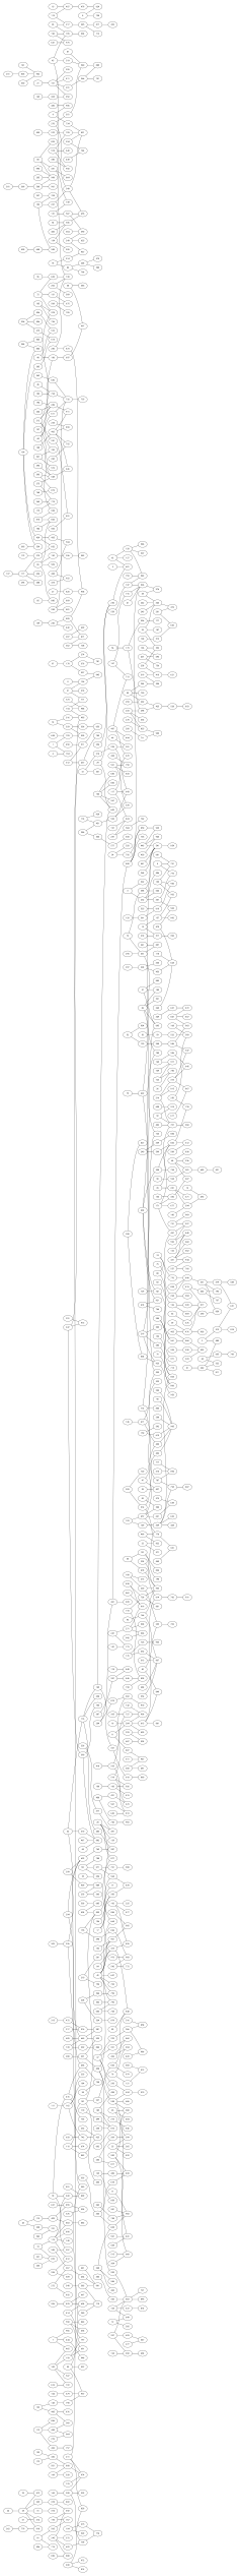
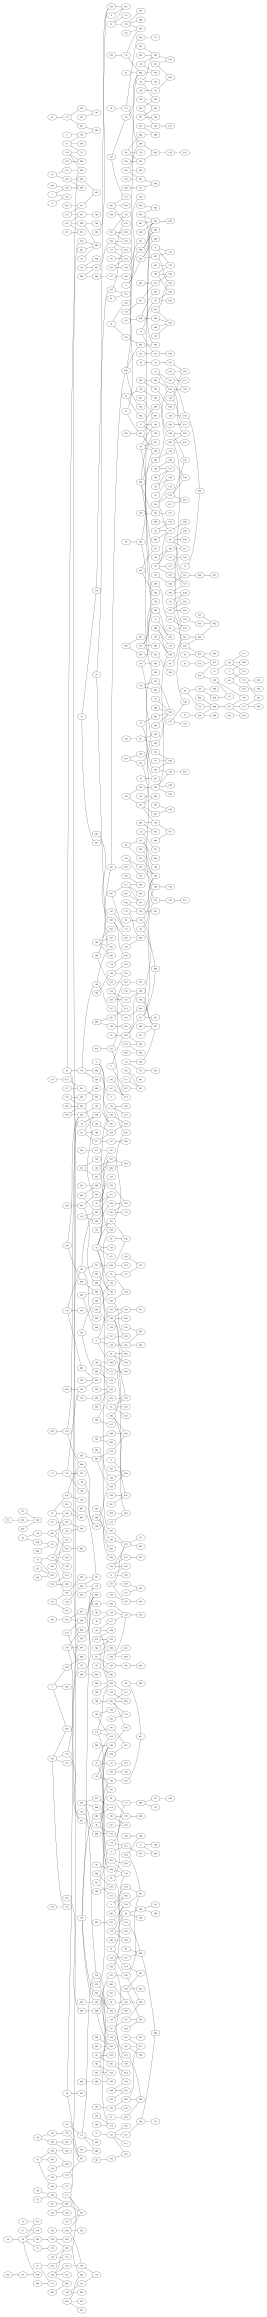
  graph {
    fontname="Roboto Condensed"
    rankdir=LR
    node [fontname="Roboto Condensed"]
    edge [fontname="Roboto Condensed"]
    0
    136
    945
    1
    703
    764
    909
    2
    480
    513
    651
    818
    3
    252
    532
    307
    486
    644
    4
    776
    791
    5
    601
    6
    7
    444
    465
    966
    948
    8
    624
    738
    9
    734
    906
    831
    10
    407
    479
    11
    284
    807
    938
    439
    613
    947
    12
    505
    649
    13
    492
    14
    316
    329
    495
    336
    15
    157
    517
    892
    932
    993
    16
    17
    77
    350
    878
    18
    83
    914
    248
    798
    967
    19
    113
    870
    630
    740
    812
    863
    890
    20
    129
    491
    664
    877
    21
    101
    231
    355
    411
    952
    22
    571
    822
    23
    412
    24
    28
    51
    314
    325
    918
    25
    265
    399
    432
    26
    786
    27
    820
    958
    374
    378
    29
    256
    600
    30
    191
    478
    198
    836
    955
    31
    318
    771
    32
    116
    370
    545
    140
    358
    483
    882
    806
    33
    187
    346
    552
    473
    34
    520
    792
    850
    35
    281
    606
    394
    671
    739
    612
    36
    217
    705
    345
    994
    37
    222
    293
    321
    498
    266
    634
    460
    38
    976
    39
    476
    977
    903
    40
    255
    849
    702
    41
    936
    42
    413
    657
    763
    796
    799
    901
    848
    835
    905
    43
    115
    338
    403
    701
    44
    289
    611
    954
    911
    732
    45
    519
    743
    540
    46
    724
    47
    427
    493
    985
    48
    186
    510
    697
    49
    591
    50
    59
    522
    52
    125
    904
    348
    53
    54
    556
    655
    55
    354
    56
    179
    298
    596
    57
    189
    780
    885
    58
    585
    997
    583
    60
    561
    868
    61
    214
    551
    239
    62
    127
    128
    507
    586
    943
    63
    676
    64
    322
    635
    783
    65
    404
    980
    66
    130
    509
    826
    880
    536
    67
    68
    236
    581
    607
    838
    689
    69
    70
    866
    71
    960
    72
    131
    669
    978
    675
    73
    388
    661
    541
    695
    897
    74
    126
    770
    869
    920
    898
    75
    234
    984
    76
    121
    654
    912
    78
    357
    416
    466
    733
    899
    79
    422
    555
    80
    381
    823
    999
    749
    864
    81
    565
    719
    767
    82
    500
    579
    580
    84
    85
    86
    521
    726
    87
    889
    88
    872
    89
    90
    91
    282
    811
    92
    707
    915
    968
    93
    166
    837
    94
    758
    95
    907
    957
    96
    97
    178
    274
    937
    98
    524
    99
    244
    292
    730
    504
    425
    100
    193
    537
    722
    691
    797
    366
    102
    237
    704
    949
    549
    103
    149
    457
    339
    490
    631
    778
    104
    215
    529
    774
    105
    736
    106
    564
    107
    177
    279
    626
    688
    108
    183
    415
    926
    109
    385
    424
    554
    615
    852
    435
    110
    181
    674
    842
    455
    227
    406
    925
    111
    162
    184
    223
    742
    112
    433
    445
    896
    757
    964
    560
    883
    114
    451
    928
    533
    855
    327
    987
    117
    643
    670
    824
    118
    628
    119
    120
    361
    610
    122
    840
    123
    974
    124
    650
    694
    546
    982
    132
    143
    485
    790
    876
    133
    452
    808
    134
    995
    135
    489
    859
    839
    137
    548
    636
    138
    512
    620
    139
    332
    665
    844
    935
    981
    618
    141
    962
    142
    144
    267
    680
    830
    145
    305
    146
    471
    523
    147
    773
    148
    462
    893
    752
    865
    468
    632
    795
    150
    392
    619
    151
    587
    590
    152
    153
    154
    988
    155
    398
    696
    156
    382
    158
    828
    159
    230
    442
    805
    160
    356
    917
    645
    161
    371
    788
    761
    163
    308
    352
    759
    164
    679
    165
    663
    672
    721
    895
    874
    167
    713
    716
    168
    963
    169
    328
    170
    499
    816
    171
    497
    677
    927
    172
    173
    174
    448
    175
    775
    176
    652
    725
    933
    781
    777
    180
    666
    182
    185
    273
    846
    188
    213
    220
    190
    975
    192
    225
    477
    194
    195
    692
    196
    693
    197
    199
    956
    200
    711
    900
    201
    202
    389
    203
    209
    817
    204
    461
    875
    488
    699
    902
    205
    206
    429
    604
    667
    207
    639
    871
    208
    210
    261
    754
    211
    829
    212
    241
    700
    891
    216
    373
    815
    547
    867
    417
    712
    218
    219
    283
    595
    923
    953
    221
    858
    986
    224
    226
    377
    979
    228
    534
    544
    879
    229
    924
    751
    232
    233
    353
    825
    331
    235
    238
    240
    359
    599
    884
    242
    243
    245
    372
    622
    888
    246
    247
    271
    919
    996
    998
    249
    625
    250
    251
    803
    959
    379
    793
    563
    253
    363
    989
    254
    257
    258
    410
    621
    259
    260
    262
    779
    263
    264
    268
    854
    269
    270
    351
    272
    367
    832
    464
    275
    276
    277
    647
    278
    280
    710
    614
    861
    285
    809
    881
    755
    286
    873
    287
    584
    762
    288
    391
    458
    290
    291
    913
    528
    910
    294
    623
    765
    295
    296
    297
    324
    330
    453
    299
    939
    300
    481
    301
    369
    568
    302
    326
    303
    320
    304
    668
    306
    375
    436
    496
    309
    514
    720
    310
    894
    311
    312
    437
    511
    789
    653
    313
    315
    472
    916
    317
    319
    323
    992
    802
    860
    588
    333
    365
    608
    678
    334
    744
    335
    727
    337
    629
    887
    340
    383
    991
    341
    342
    748
    343
    344
    845
    423
    347
    390
    706
    349
    637
    360
    362
    708
    364
    368
    463
    946
    961
    908
    376
    380
    950
    384
    715
    386
    566
    577
    387
    397
    446
    558
    593
    393
    819
    395
    396
    983
    400
    401
    756
    402
    934
    405
    408
    421
    746
    673
    965
    409
    648
    414
    418
    535
    813
    419
    646
    737
-   420
    594
    853
    426
    428
    750
    430
    940
    431
    660
    662
    944
    434
    508
    741
    921
    794
    971
    438
    728
    801
    440
    951
    441
    443
    929
    447
    449
    450
    578
    454
    685
    456
    659
    686
    459
    570
    709
    735
    467
    469
    470
    474
    766
    475
    922
    482
    484
    487
    494
    501
    502
    503
    506
    782
    515
    516
    518
    525
    526
    609
    527
    572
    530
    531
    833
    970
    538
    841
    539
    930
    542
    772
    543
    550
    656
    843
    553
    557
    760
    559
    747
    562
    682
    658
    567
    569
    785
    931
    573
    574
    640
    575
    576
    821
    582
    589
    592
    597
    598
    804
    827
    602
    603
    745
    605
    616
    617
    627
    633
    638
    641
    642
    681
    683
    684
    687
    690
    814
    972
    698
    714
    787
    800
    717
    718
    723
    729
    731
    969
    753
    768
    769
    784
    810
    834
    847
    857
    851
    856
    862
    886
    941
    942
    973
    990
    0 -- 136
    136 -- 945
    1 -- 703
    1 -- 764
    703 -- 909
    2 -- 480
    2 -- 513
    513 -- 651
    513 -- 818
    3 -- 252
    3 -- 532
    252 -- 307
    252 -- 486
    252 -- 644
    307 -- 776
    307 -- 563
    4 -- 776
    4 -- 791
    5 -- 601
    6 -- 764
    7 -- 444
    7 -- 465
    7 -- 966
    444 -- 948
    8 -- 624
    8 -- 738
    9 -- 734
    9 -- 906
    734 -- 831
    10 -- 407
    407 -- 479
    479 -- 624
    11 -- 284
    11 -- 807
    284 -- 938
    284 -- 439
    284 -- 613
    807 -- 947
    613 -- 849
    613 -- 614
    613 -- 861
    12 -- 505
    12 -- 649
    13 -- 492
    14 -- 316
    14 -- 329
    316 -- 495
    329 -- 909
    329 -- 336
    336 -- 653
    15 -- 157
    15 -- 517
    157 -- 892
    157 -- 932
    517 -- 993
    16 -- 284
    17 -- 77
    17 -- 350
    350 -- 878
    18 -- 83
    18 -- 914
    83 -- 248
    83 -- 798
    914 -- 967
    248 -- 579
    248 -- 580
    19 -- 113
    19 -- 870
    113 -- 630
    113 -- 740
    113 -- 812
    113 -- 863
    113 -- 890
    630 -- 899
    863 -- 883
    20 -- 129
    20 -- 491
    20 -- 664
    20 -- 877
    21 -- 101
    101 -- 231
    101 -- 355
    101 -- 411
    101 -- 952
    231 -- 366
    22 -- 571
    22 -- 822
    23 -- 412
    24 -- 28
    28 -- 412
    28 -- 51
    28 -- 314
    28 -- 325
    28 -- 918
    51 -- 374
    325 -- 378
    25 -- 265
    25 -- 399
    25 -- 432
    26 -- 786
    27 -- 820
    820 -- 958
    378 -- 692
    378 -- 802
    29 -- 256
    29 -- 600
    256 -- 601
    30 -- 191
    30 -- 478
    191 -- 198
    191 -- 836
    478 -- 955
    31 -- 136
    31 -- 318
    31 -- 771
    32 -- 116
    32 -- 370
    32 -- 545
    116 -- 140
    116 -- 358
    116 -- 483
    370 -- 882
+   545 -- 806
    140 -- 600
    140 -- 327
    483 -- 987
    33 -- 187
    33 -- 346
    33 -- 552
    346 -- 473
    34 -- 520
    34 -- 792
    792 -- 850
    850 -- 929
    35 -- 281
    35 -- 606
    281 -- 394
    281 -- 671
    606 -- 739
    606 -- 612
    394 -- 492
    36 -- 217
    36 -- 705
    217 -- 345
    705 -- 994
    345 -- 417
    345 -- 712
    37 -- 222
    37 -- 293
    37 -- 321
    37 -- 498
    222 -- 266
    293 -- 634
    321 -- 460
    266 -- 858
    266 -- 986
    634 -- 910
    38 -- 346
    38 -- 976
    39 -- 476
    476 -- 977
    476 -- 903
    40 -- 255
    40 -- 849
    255 -- 702
    41 -- 936
    936 -- 976
    42 -- 350
    42 -- 413
    42 -- 657
    42 -- 763
    42 -- 796
    42 -- 799
    42 -- 901
    413 -- 848
    413 -- 835
    901 -- 905
    43 -- 115
    43 -- 338
    115 -- 403
    338 -- 701
    403 -- 863
    403 -- 855
    44 -- 289
    44 -- 611
    44 -- 954
    289 -- 911
    611 -- 732
    732 -- 755
    45 -- 705
    45 -- 519
    45 -- 743
    519 -- 540
    540 -- 889
    46 -- 724
    724 -- 732
    47 -- 427
    47 -- 493
    493 -- 985
    48 -- 186
    48 -- 510
    186 -- 697
    697 -- 997
    49 -- 591
    50 -- 59
    59 -- 522
    522 -- 583
    52 -- 125
    52 -- 904
    125 -- 348
    348 -- 546
    53 -- 427
    54 -- 556
    556 -- 655
    55 -- 354
    56 -- 179
    179 -- 298
    179 -- 596
    298 -- 425
    596 -- 777
    57 -- 189
    57 -- 780
    57 -- 885
    58 -- 585
    58 -- 997
    60 -- 561
    561 -- 868
    868 -- 992
    61 -- 214
    61 -- 551
    214 -- 239
    239 -- 591
    239 -- 643
    62 -- 601
    62 -- 127
    62 -- 128
    128 -- 507
    128 -- 586
    128 -- 943
    63 -- 676
    676 -- 977
    64 -- 322
    64 -- 635
    635 -- 783
    65 -- 399
    65 -- 404
    65 -- 980
    66 -- 130
    66 -- 509
    66 -- 826
    66 -- 880
    130 -- 536
    536 -- 982
    67 -- 314
    68 -- 236
    68 -- 581
    68 -- 607
    68 -- 838
    581 -- 689
    689 -- 821
    69 -- 882
    70 -- 866
    71 -- 960
    72 -- 131
    72 -- 669
    72 -- 978
    131 -- 675
    669 -- 743
    73 -- 388
    73 -- 661
    388 -- 644
    388 -- 541
    661 -- 695
    661 -- 897
    541 -- 854
    74 -- 126
    74 -- 770
    126 -- 869
    126 -- 920
    770 -- 898
-   920 -- 977
+   920 -- 737
    898 -- 331
    75 -- 234
    234 -- 898
    234 -- 984
    76 -- 121
    76 -- 654
    121 -- 912
    78 -- 630
    78 -- 357
    78 -- 416
    416 -- 466
    416 -- 733
    466 -- 758
    79 -- 422
    422 -- 541
    422 -- 555
    80 -- 381
    80 -- 823
    80 -- 999
    381 -- 749
    381 -- 864
    81 -- 565
    81 -- 719
    565 -- 767
    82 -- 500
    84 -- 413
    85 -- 880
    86 -- 189
    86 -- 695
    86 -- 521
    86 -- 726
    87 -- 540
    88 -- 561
-   88 -- 497
+   88 -- 872
    89 -- 848
    90 -- 985
    91 -- 282
    282 -- 480
    282 -- 322
    282 -- 811
    92 -- 707
    92 -- 915
    707 -- 968
    93 -- 166
    166 -- 955
    166 -- 837
    94 -- 758
    95 -- 545
    95 -- 907
    95 -- 957
    96 -- 669
    97 -- 178
    178 -- 274
    178 -- 937
    274 -- 781
    937 -- 945
    98 -- 524
    524 -- 581
    99 -- 244
    99 -- 292
    99 -- 730
    244 -- 504
    292 -- 425
    425 -- 528
    100 -- 465
    100 -- 193
    100 -- 537
    100 -- 722
    193 -- 691
    193 -- 797
    366 -- 889
    366 -- 751
    102 -- 237
    102 -- 704
    102 -- 949
    237 -- 549
    549 -- 831
    549 -- 655
    103 -- 149
    103 -- 457
    149 -- 339
    457 -- 500
    457 -- 490
    457 -- 631
    457 -- 778
    339 -- 865
    339 -- 468
    339 -- 632
    339 -- 795
    490 -- 985
    631 -- 659
    778 -- 951
    104 -- 215
    104 -- 529
    215 -- 774
    105 -- 978
    105 -- 736
    106 -- 564
    564 -- 878
    107 -- 177
    177 -- 279
    177 -- 626
    177 -- 688
    279 -- 852
    108 -- 183
    183 -- 415
    183 -- 926
    109 -- 806
    109 -- 385
    109 -- 424
    109 -- 554
    385 -- 615
    424 -- 852
    424 -- 435
    435 -- 594
    110 -- 181
    110 -- 674
    110 -- 842
    181 -- 455
    181 -- 227
    181 -- 406
    842 -- 925
    455 -- 877
    227 -- 666
    111 -- 162
    162 -- 184
    162 -- 223
    162 -- 742
    742 -- 925
    112 -- 433
    112 -- 445
    112 -- 896
    433 -- 757
    445 -- 964
    445 -- 560
    114 -- 451
    114 -- 928
    451 -- 533
    533 -- 643
    533 -- 578
    855 -- 934
    327 -- 618
    117 -- 643
    117 -- 670
    117 -- 824
    118 -- 628
    119 -- 407
    119 -- 217
    120 -- 361
    361 -- 610
    610 -- 956
    122 -- 840
    123 -- 974
    124 -- 650
    650 -- 694
    546 -- 963
    546 -- 547
    132 -- 143
    132 -- 485
    143 -- 790
    485 -- 560
    485 -- 876
    790 -- 957
    133 -- 452
    452 -- 808
    808 -- 974
    134 -- 556
    134 -- 995
    135 -- 489
    135 -- 859
    489 -- 839
    137 -- 186
    137 -- 548
    548 -- 636
    138 -- 512
    512 -- 620
    139 -- 332
    139 -- 665
    332 -- 844
    665 -- 935
    665 -- 981
    618 -- 860
    141 -- 962
    142 -- 938
    144 -- 600
    144 -- 267
    144 -- 680
    144 -- 830
    145 -- 305
    305 -- 952
    146 -- 471
    471 -- 490
    471 -- 523
    147 -- 773
    148 -- 462
    462 -- 911
    462 -- 636
    462 -- 893
    462 -- 752
    795 -- 887
    150 -- 392
    150 -- 619
    619 -- 985
    151 -- 749
    151 -- 587
    587 -- 655
    587 -- 590
    152 -- 901
    153 -- 865
    154 -- 495
    154 -- 771
    154 -- 988
    155 -- 455
    155 -- 398
    398 -- 696
    696 -- 983
    156 -- 382
    382 -- 607
    158 -- 828
    159 -- 230
    230 -- 442
    230 -- 805
    805 -- 958
    805 -- 871
    160 -- 356
    160 -- 917
    356 -- 645
    161 -- 354
    161 -- 371
    161 -- 788
    371 -- 564
    371 -- 761
    761 -- 908
    163 -- 308
    308 -- 974
    308 -- 352
    308 -- 759
    759 -- 774
    164 -- 679
    679 -- 957
    165 -- 649
    165 -- 663
    165 -- 672
    663 -- 721
    663 -- 895
    672 -- 874
    167 -- 713
    167 -- 716
    716 -- 936
    168 -- 583
    168 -- 963
    169 -- 808
    169 -- 328
    170 -- 499
    499 -- 816
    171 -- 707
    171 -- 382
    171 -- 497
    171 -- 677
    497 -- 927
    172 -- 452
    173 -- 279
    174 -- 448
    175 -- 775
    176 -- 652
    176 -- 725
    652 -- 837
    725 -- 933
    180 -- 394
    666 -- 848
    666 -- 979
    182 -- 724
    185 -- 498
    185 -- 816
    185 -- 273
    273 -- 846
    188 -- 213
    188 -- 220
    220 -- 955
    220 -- 255
    190 -- 705
    190 -- 975
    192 -- 835
    192 -- 225
    192 -- 477
    194 -- 289
    195 -- 767
    195 -- 692
    196 -- 552
    196 -- 693
    197 -- 824
    199 -- 791
    199 -- 932
    199 -- 956
    200 -- 711
    711 -- 900
    201 -- 473
    201 -- 620
    202 -- 743
    202 -- 389
    203 -- 209
    203 -- 817
    209 -- 399
    204 -- 461
    204 -- 875
    461 -- 488
    461 -- 699
    875 -- 902
    488 -- 850
    488 -- 936
    488 -- 735
    902 -- 970
    205 -- 999
    206 -- 429
    429 -- 604
    429 -- 667
    604 -- 710
    207 -- 639
    207 -- 871
    208 -- 985
    210 -- 261
    210 -- 754
    261 -- 901
    211 -- 495
    211 -- 974
    211 -- 829
    212 -- 289
    212 -- 978
    212 -- 241
    212 -- 700
    241 -- 891
    216 -- 707
    216 -- 373
    216 -- 815
    373 -- 645
    373 -- 547
    373 -- 867
    417 -- 423
    218 -- 517
    219 -- 695
    219 -- 283
    219 -- 595
    219 -- 923
    283 -- 866
    923 -- 953
    221 -- 870
    224 -- 955
    226 -- 377
    377 -- 491
    228 -- 534
    228 -- 544
    534 -- 879
    544 -- 799
    229 -- 439
    229 -- 924
    232 -- 925
    233 -- 298
    233 -- 353
    233 -- 825
    825 -- 900
    331 -- 959
    331 -- 379
    331 -- 793
    235 -- 893
    238 -- 816
    240 -- 359
    240 -- 599
    359 -- 884
    599 -- 606
    242 -- 346
    243 -- 346
    245 -- 692
    245 -- 372
    245 -- 622
    245 -- 888
    622 -- 759
    246 -- 985
    247 -- 773
    247 -- 271
    271 -- 919
    271 -- 996
    271 -- 998
    249 -- 967
    249 -- 590
    249 -- 625
    250 -- 739
    250 -- 583
    251 -- 803
    803 -- 962
    379 -- 651
    379 -- 588
    253 -- 363
    253 -- 989
    254 -- 256
    257 -- 704
    258 -- 552
    258 -- 410
    410 -- 621
    259 -- 292
    260 -- 752
    262 -- 779
    779 -- 918
    263 -- 870
    264 -- 289
    268 -- 541
    269 -- 775
    270 -- 549
    270 -- 351
    351 -- 540
    272 -- 367
    272 -- 832
    367 -- 464
    464 -- 991
    275 -- 548
    275 -- 775
    276 -- 964
    277 -- 647
    278 -- 825
    280 -- 710
    614 -- 782
    285 -- 732
    285 -- 809
    285 -- 881
    286 -- 743
    286 -- 873
    873 -- 958
    287 -- 824
    287 -- 584
    584 -- 762
    288 -- 391
    391 -- 935
    391 -- 458
    458 -- 664
    458 -- 558
    458 -- 593
    290 -- 959
    291 -- 913
    528 -- 853
    294 -- 665
    294 -- 623
    623 -- 765
    765 -- 987
    295 -- 661
    296 -- 688
    297 -- 324
    324 -- 330
    324 -- 453
    453 -- 628
    299 -- 623
    299 -- 939
    939 -- 989
    300 -- 947
    300 -- 481
    301 -- 369
    369 -- 568
    568 -- 999
    568 -- 961
    302 -- 326
    326 -- 466
    326 -- 623
    303 -- 320
    320 -- 663
    304 -- 668
    306 -- 375
    306 -- 436
    306 -- 496
    375 -- 615
    436 -- 510
    309 -- 514
    309 -- 720
    514 -- 555
    514 -- 614
    310 -- 894
    311 -- 947
    312 -- 437
    312 -- 511
    437 -- 789
    511 -- 653
    313 -- 837
    315 -- 472
    472 -- 916
    916 -- 981
    317 -- 916
    319 -- 504
    319 -- 410
    323 -- 992
    333 -- 365
    365 -- 608
    365 -- 678
    608 -- 960
    678 -- 839
    334 -- 831
    334 -- 744
    335 -- 727
    727 -- 938
    337 -- 650
    337 -- 663
    337 -- 629
    629 -- 647
    340 -- 383
    383 -- 710
    383 -- 991
    341 -- 897
    342 -- 748
    748 -- 960
    343 -- 357
    343 -- 367
    344 -- 806
    344 -- 845
    347 -- 913
    347 -- 437
    347 -- 390
    390 -- 882
    390 -- 706
    349 -- 637
    637 -- 872
    360 -- 628
    362 -- 871
    362 -- 708
    364 -- 590
    368 -- 608
    368 -- 463
    368 -- 946
    376 -- 781
    380 -- 950
    384 -- 865
    384 -- 715
    386 -- 451
    386 -- 566
    566 -- 577
    577 -- 658
    387 -- 397
    397 -- 448
    397 -- 446
    446 -- 828
    558 -- 634
    558 -- 980
    558 -- 668
    558 -- 686
    593 -- 663
    393 -- 548
    393 -- 819
    395 -- 554
    396 -- 548
    400 -- 556
    401 -- 693
    401 -- 756
    402 -- 707
    405 -- 476
    405 -- 868
    408 -- 421
    408 -- 746
    421 -- 673
    746 -- 965
    409 -- 648
    648 -- 949
    414 -- 797
    414 -- 604
    418 -- 535
    535 -- 902
    535 -- 813
    419 -- 977
    419 -- 646
    646 -- 793
    646 -- 737
-   420 -- 986
    426 -- 460
    426 -- 654
    428 -- 750
    430 -- 940
    431 -- 840
    431 -- 660
    431 -- 662
    431 -- 944
    434 -- 780
    434 -- 508
    434 -- 741
    434 -- 921
    508 -- 606
    508 -- 794
    741 -- 971
    438 -- 919
    438 -- 728
    728 -- 955
    728 -- 801
    440 -- 951
    441 -- 991
    443 -- 541
    443 -- 940
    443 -- 929
    447 -- 541
    449 -- 744
    450 -- 511
    454 -- 455
    454 -- 685
    456 -- 719
    459 -- 570
    570 -- 709
    709 -- 831
    467 -- 882
    469 -- 822
    469 -- 778
    470 -- 628
    470 -- 563
    474 -- 921
    474 -- 766
    475 -- 922
    482 -- 906
    484 -- 594
    484 -- 922
    487 -- 670
    487 -- 713
    487 -- 494
    501 -- 808
    502 -- 796
    503 -- 685
    506 -- 891
    782 -- 931
    515 -- 668
    516 -- 858
    518 -- 926
    518 -- 727
    518 -- 673
    525 -- 610
    526 -- 812
    526 -- 609
    527 -- 700
    527 -- 572
    530 -- 962
    531 -- 750
    531 -- 578
    531 -- 833
    538 -- 841
    539 -- 930
    930 -- 992
    542 -- 983
    542 -- 772
    543 -- 701
    550 -- 691
    550 -- 656
    550 -- 843
    553 -- 837
    557 -- 944
    557 -- 760
    559 -- 747
    747 -- 936
    747 -- 943
    562 -- 682
    682 -- 732
    567 -- 813
    569 -- 675
    569 -- 785
    573 -- 988
    574 -- 950
    574 -- 709
    574 -- 640
    575 -- 659
    576 -- 934
    582 -- 980
    582 -- 839
    582 -- 841
    589 -- 612
    592 -- 840
    592 -- 927
    597 -- 841
    598 -- 804
    598 -- 827
    804 -- 923
    602 -- 816
    603 -- 796
    603 -- 745
    605 -- 665
    616 -- 722
    617 -- 867
    627 -- 855
    633 -- 742
    638 -- 703
    641 -- 975
    642 -- 813
    681 -- 791
    683 -- 912
    684 -- 837
    687 -- 924
    690 -- 829
    690 -- 814
    690 -- 972
    698 -- 915
    714 -- 726
    714 -- 787
    714 -- 800
    787 -- 795
    787 -- 894
    717 -- 894
    718 -- 828
    718 -- 728
    723 -- 786
    723 -- 917
    729 -- 741
    731 -- 927
    731 -- 969
    753 -- 943
    768 -- 819
    769 -- 917
    784 -- 826
    810 -- 954
    810 -- 826
    834 -- 898
    847 -- 872
    847 -- 963
    847 -- 857
    851 -- 899
    856 -- 888
    862 -- 919
    886 -- 905
    941 -- 960
    942 -- 996
    973 -- 983
    990 -- 999
  }
